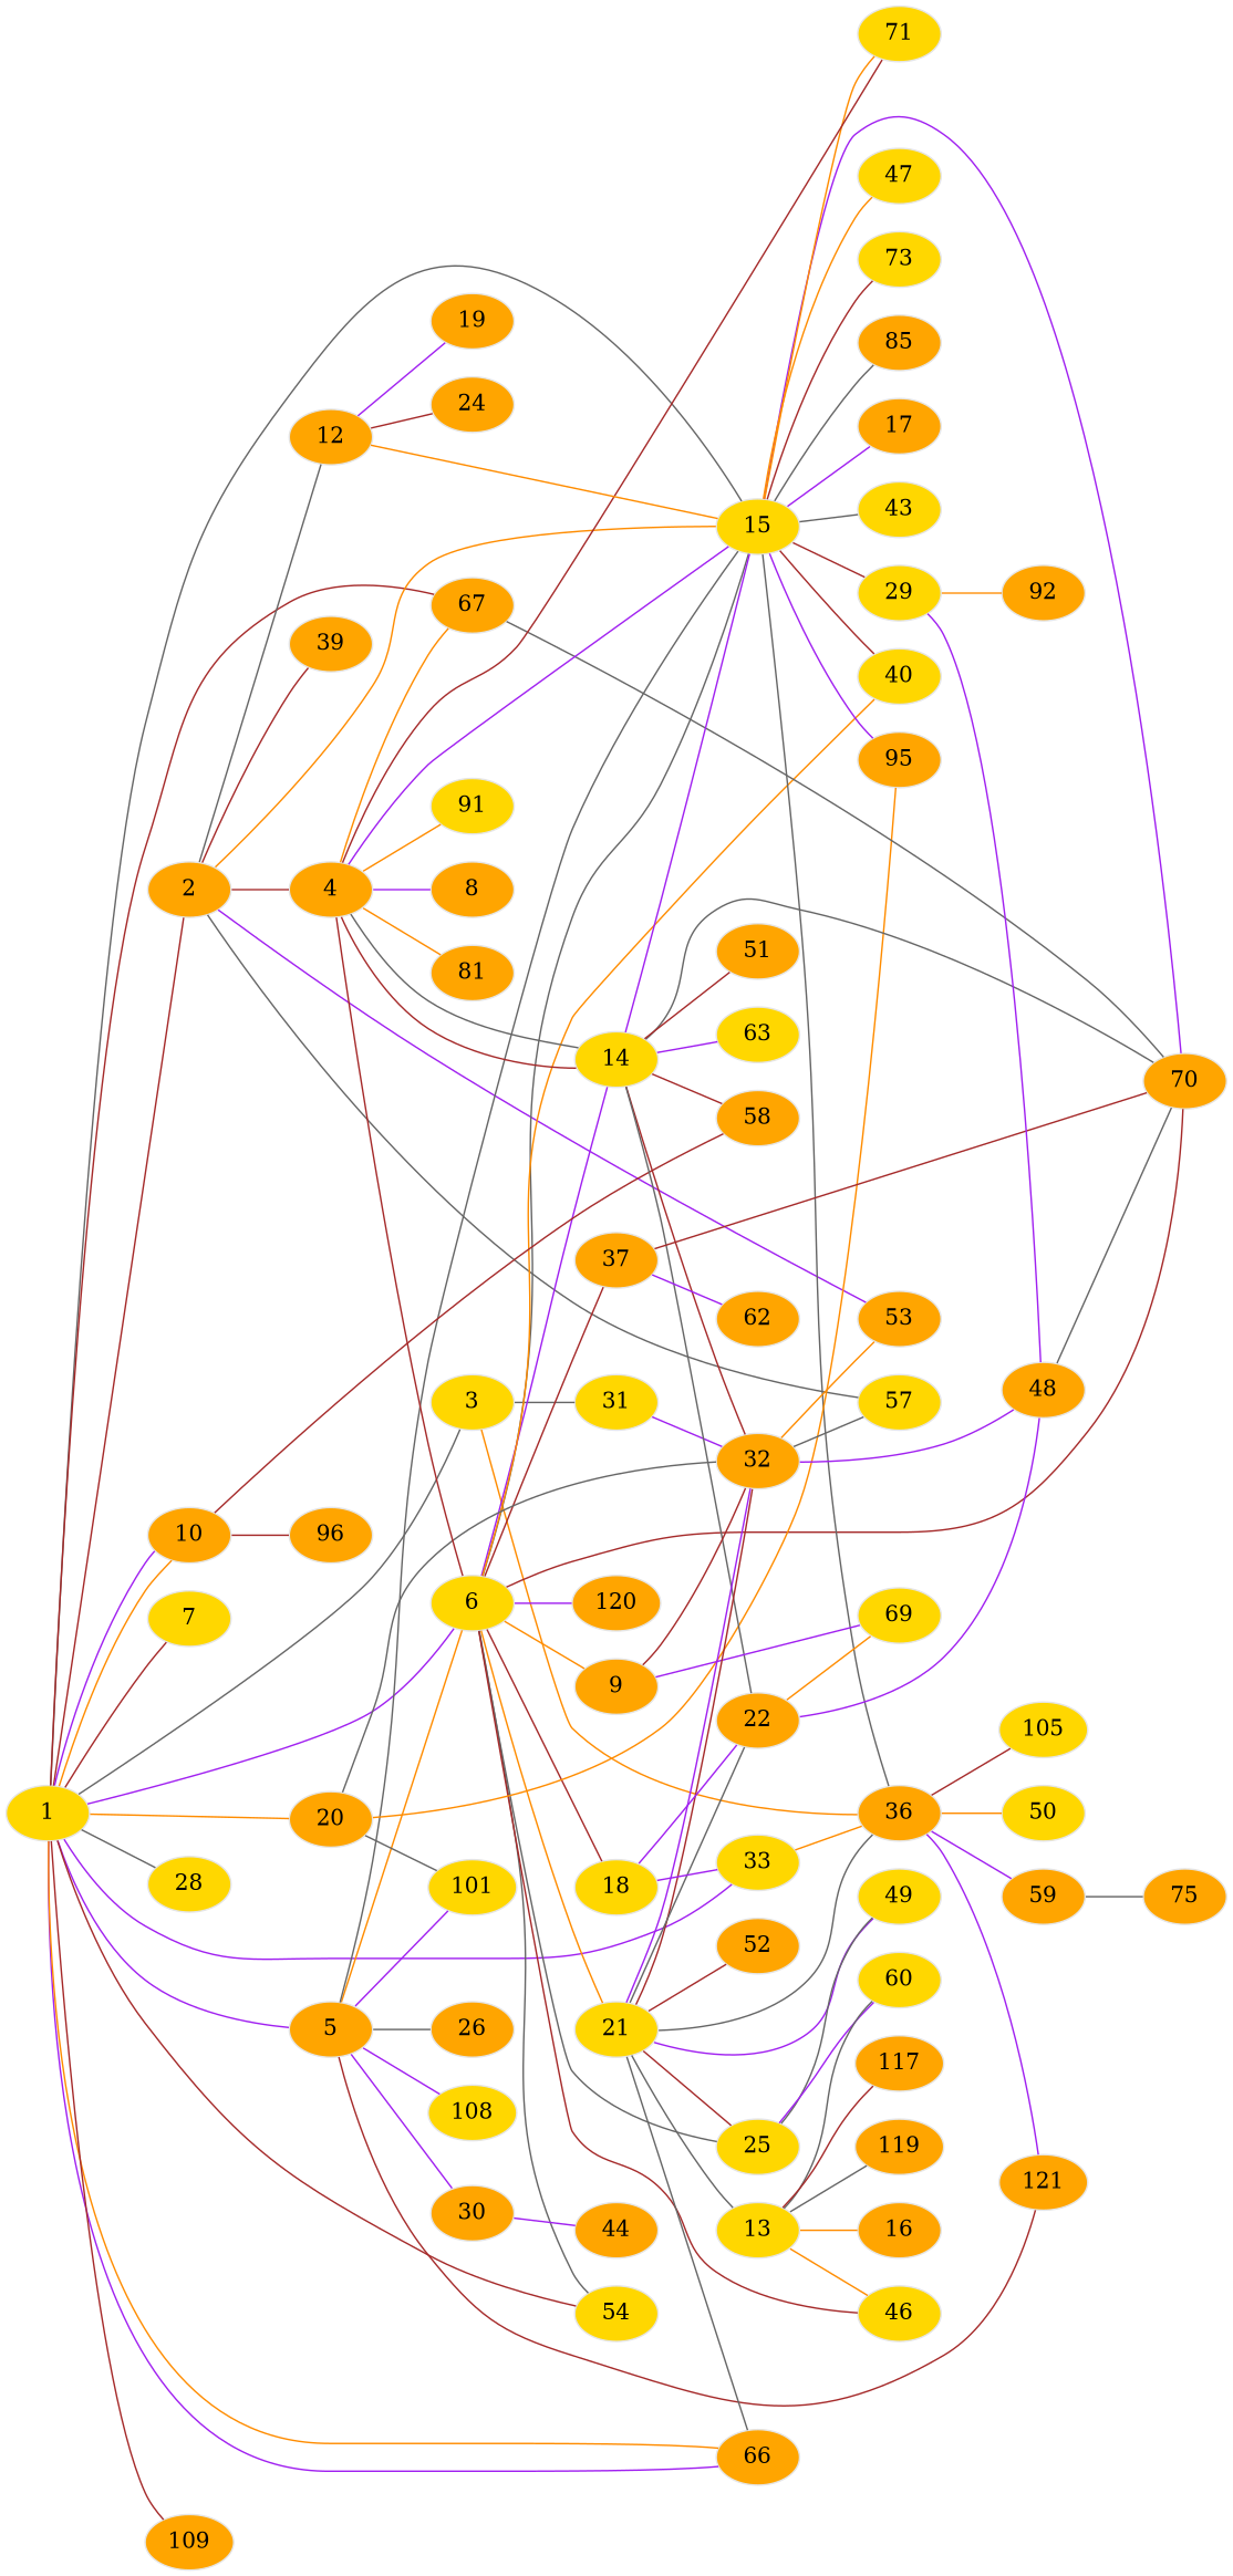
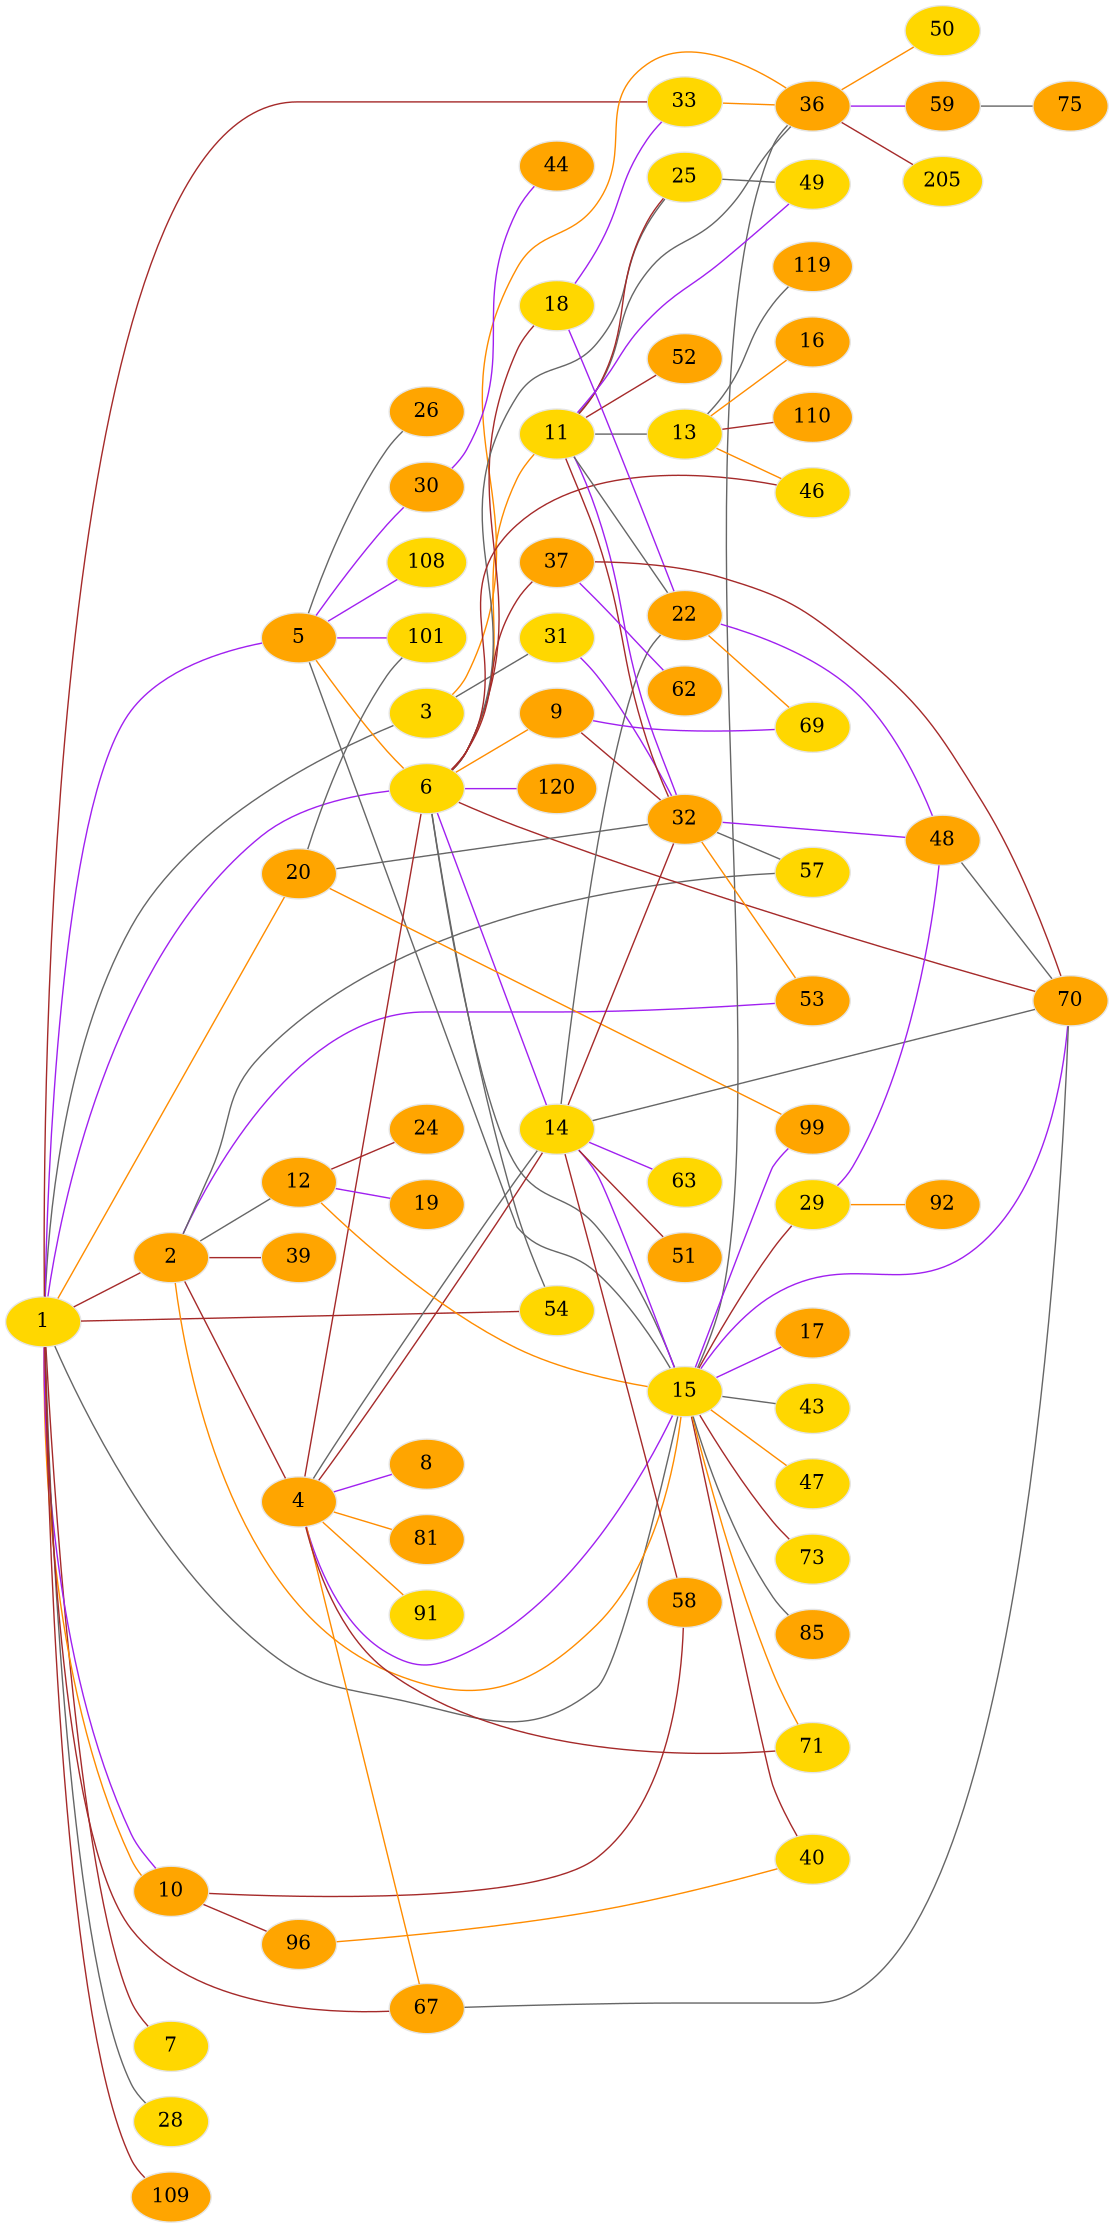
  graph {
    rankdir=LR
    node [color=gray90 fillcolor=orange style=filled]
    edge [color=brown]
    1 [fillcolor=gold]
    2
    3 [fillcolor=gold]
    5
    6 [fillcolor=gold]
    7 [fillcolor=gold]
    10
    15 [fillcolor=gold super="+76+65+100+87+104+88+103+21"]
    20 [super="+68"]
    28 [fillcolor=gold]
    33 [fillcolor=gold super="+77"]
    54 [fillcolor=gold]
-   66
    67
    109
    4
    12
    39
    53
    57 [fillcolor=gold]
    31 [fillcolor=gold]
    36 [super="+64"]
    26
    30
    108 [fillcolor=gold]
-   121
    101 [fillcolor=gold]
    14 [fillcolor=gold super="+27+23+118+78"]
    9
-   11 [fillcolor=gold label=21]
+   11 [fillcolor=gold]
    18 [fillcolor=gold super="+83+113"]
    25 [fillcolor=gold super="+41"]
    37 [super="+42+38"]
    40 [fillcolor=gold]
    46 [fillcolor=gold]
    70 [super="+80+72"]
    120
    58
    96
    71 [fillcolor=gold]
    17
    29 [fillcolor=gold]
    43 [fillcolor=gold]
    47 [fillcolor=gold]
    73 [fillcolor=gold]
    85
-   99 [label=95]
+   99
    32 [super="+34+111+74"]
    8
    81
    91 [fillcolor=gold]
    19
    24
    50 [fillcolor=gold]
    59
-   105 [fillcolor=gold]
+   105 [fillcolor=gold label=205]
    22 [super="+86+89+116+45"]
    51
    63 [fillcolor=gold]
    44
    69 [fillcolor=gold]
    13 [fillcolor=gold]
    49 [fillcolor=gold]
    52
-   60 [fillcolor=gold]
    62 [super="+95"]
    48 [super="+97+102+56"]
    16
-   110 [label=117]
+   110
    119
    92
    75
    1 -- 2
    1 -- 3 [color=gray40]
    1 -- 5 [color=purple]
    1 -- 6 [color=purple]
    1 -- 7
    1 -- 10 [color=darkorange]
    1 -- 10 [color=purple]
    1 -- 15 [color=gray40]
    1 -- 20 [color=darkorange]
    1 -- 28 [color=gray40]
-   1 -- 33 [color=purple weight=2]
+   1 -- 33 [weight=2]
    1 -- 54
-   1 -- 66 [color=purple]
-   1 -- 66 [color=darkorange]
    1 -- 67
    1 -- 109
    2 -- 15 [color=darkorange]
    2 -- 4
    2 -- 12 [color=gray40]
    2 -- 39
    2 -- 53 [color=purple]
    2 -- 57 [color=gray40]
    3 -- 31 [color=gray40]
    3 -- 36 [color=darkorange]
    5 -- 6 [color=darkorange]
    5 -- 15 [color=gray40]
    5 -- 26 [color=gray40]
    5 -- 30 [color=purple]
    5 -- 108 [color=purple]
-   5 -- 121
    5 -- 101 [color=purple]
    6 -- 15 [color=gray40]
    6 -- 54 [color=gray40]
    6 -- 14 [color=purple weight=2]
    6 -- 9 [color=darkorange]
    6 -- 11 [color=darkorange]
    6 -- 18
    6 -- 25 [color=gray40]
    6 -- 37
-   6 -- 40 [color=darkorange]
+   96 -- 40 [color=darkorange]
    6 -- 46
    6 -- 70 [weight=2]
    6 -- 120 [color=purple]
    10 -- 58
    10 -- 96
    15 -- 36 [color=gray40]
    15 -- 40
    15 -- 70 [color=purple]
    15 -- 71 [color=darkorange]
    15 -- 17 [color=purple]
    15 -- 29
    15 -- 43 [color=gray40]
    15 -- 47 [color=darkorange]
    15 -- 73
    15 -- 85 [color=gray40]
    15 -- 99 [color=purple]
    20 -- 101 [color=gray40]
    20 -- 99 [color=darkorange]
    20 -- 32 [color=gray40]
    33 -- 36 [color=darkorange]
    67 -- 70 [color=gray40]
    4 -- 6
    4 -- 15 [color=purple]
    4 -- 67 [color=darkorange]
    4 -- 14
    4 -- 14 [color=gray40]
    4 -- 71
    4 -- 8 [color=purple]
    4 -- 81 [color=darkorange]
    4 -- 91 [color=darkorange]
    12 -- 15 [color=darkorange]
    12 -- 19 [color=purple]
    12 -- 24
    31 -- 32 [color=purple]
-   36 -- 121 [color=purple]
    36 -- 50 [color=darkorange]
    36 -- 59 [color=purple]
    36 -- 105
    30 -- 44 [color=purple]
    14 -- 15 [color=purple]
    14 -- 70 [color=gray40 weight=2]
    14 -- 58
    14 -- 32 [weight=2]
    14 -- 22 [color=gray40 weight=3]
    14 -- 51
    14 -- 63 [color=purple]
    9 -- 32
    9 -- 69 [color=purple]
-   11 -- 66 [color=gray40]
    11 -- 36 [color=gray40]
    11 -- 25
    11 -- 32
    11 -- 32 [color=purple]
    11 -- 22 [color=gray40]
    11 -- 13 [color=gray40]
    11 -- 49 [color=purple]
    11 -- 52
    18 -- 33 [color=purple]
    18 -- 22 [color=purple]
    25 -- 49 [color=gray40]
-   25 -- 60 [color=purple]
    37 -- 70
    37 -- 62 [color=purple]
    29 -- 48 [color=purple]
    29 -- 92 [color=darkorange]
    32 -- 53 [color=darkorange]
    32 -- 57 [color=gray40]
    32 -- 48 [color=purple]
    59 -- 75 [color=gray40]
    22 -- 69 [color=darkorange]
    22 -- 48 [color=purple]
    13 -- 46 [color=darkorange]
-   13 -- 60 [color=gray40]
    13 -- 16 [color=darkorange]
    13 -- 110
    13 -- 119 [color=gray40]
    48 -- 70 [color=gray40]
  }
